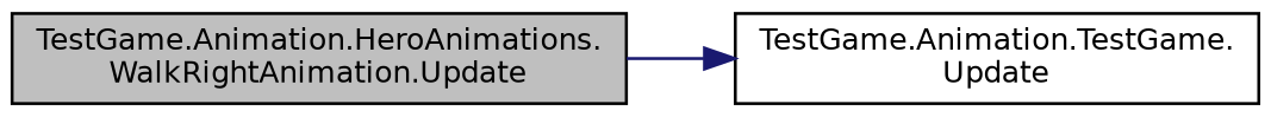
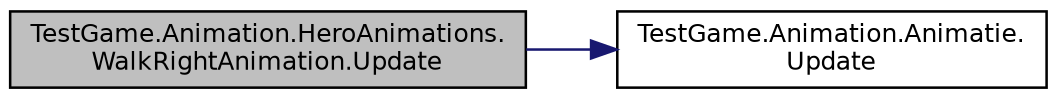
  digraph {
    rankdir=LR
    node [color=black fontname=Helvetica fontsize=10 shape=record style=filled]
    n1 [fillcolor=grey75 fontcolor=black height=0.2 label="TestGame.Animation.HeroAnimations.\lWalkRightAnimation.Update" width=0.4]
-   n2 [fillcolor=white height=0.2 label="TestGame.Animation.TestGame.\lUpdate" width=0.4]
+   n2 [fillcolor=white height=0.2 label="TestGame.Animation.Animatie.\lUpdate" width=0.4]
    n1 -> n2 [color=midnightblue fontname=Helvetica fontsize=10 labelfontname=Helvetica labelfontsize=10 style=solid]
  }
